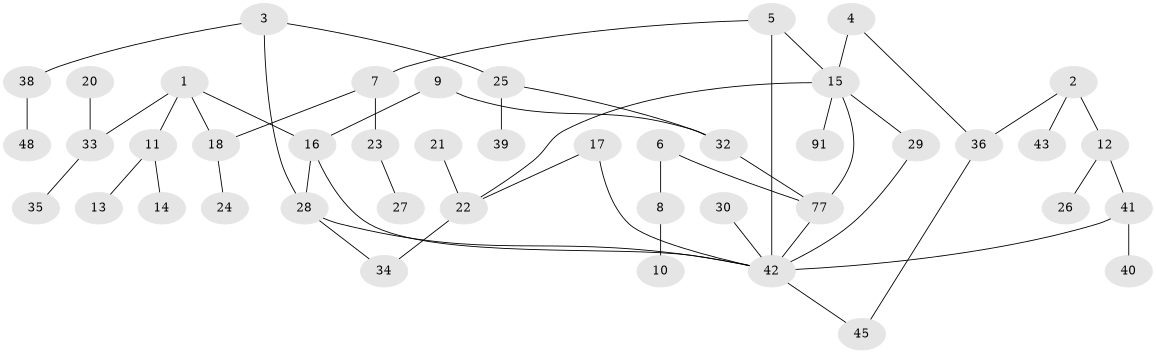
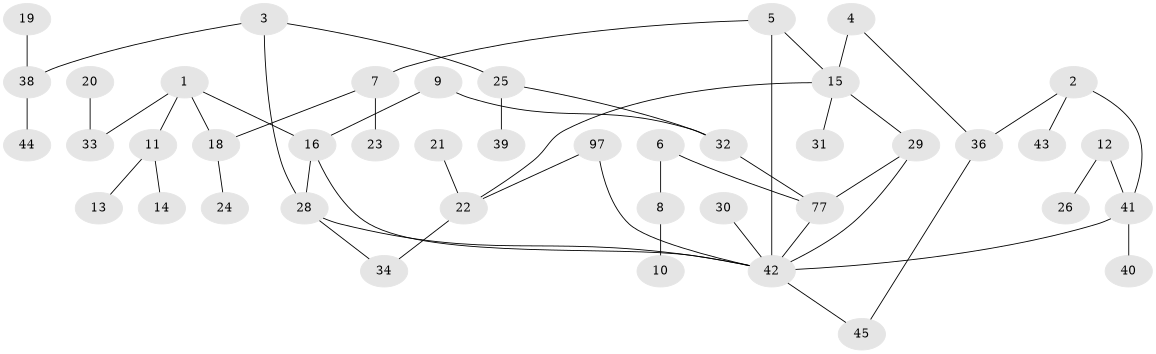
  graph {
    node [color=gray90 style=filled]
    edge [weight=1.0]
    1
    11
    16
    18
    33
    13
    14
    28
    42
    24
-   35
    2
    36
    41
    43
    45
    40
    3
    25
    38
    32
    39
    34
-   44 [label=48]
+   44
    4
    15
    n27 [label=77]
    22
    29
-   31 [label=91]
+   31
    5
    7
    23
    6
    8
    10
-   27
    9
    12
    26
-   17
+   17 [label=97]
+   19
    20
    21
    30
    1 -- 11
    1 -- 16
    1 -- 18
    1 -- 33
    11 -- 13
    11 -- 14
    16 -- 28
    16 -- 42
    18 -- 24
-   33 -- 35
    28 -- 42
    28 -- 34
    42 -- 45
    2 -- 36
-   2 -- 12
+   2 -- 41
    2 -- 43
    36 -- 45
    41 -- 42
    41 -- 40
    3 -- 28
    3 -- 25
    3 -- 38
    25 -- 32
    25 -- 39
    38 -- 44
    32 -- n27
    4 -- 36
    4 -- 15
-   15 -- n27
+   29 -- n27
    15 -- 22
    15 -- 29
    15 -- 31
    n27 -- 42
    22 -- 34
    29 -- 42
    5 -- 42
    5 -- 15
    5 -- 7
    7 -- 18
    7 -- 23
-   23 -- 27
    6 -- n27
    6 -- 8
    8 -- 10
    9 -- 16
    9 -- 32
    12 -- 41
    12 -- 26
    17 -- 42
    17 -- 22
+   19 -- 38
    20 -- 33
    21 -- 22 [weight=2.0]
    30 -- 42
  }
